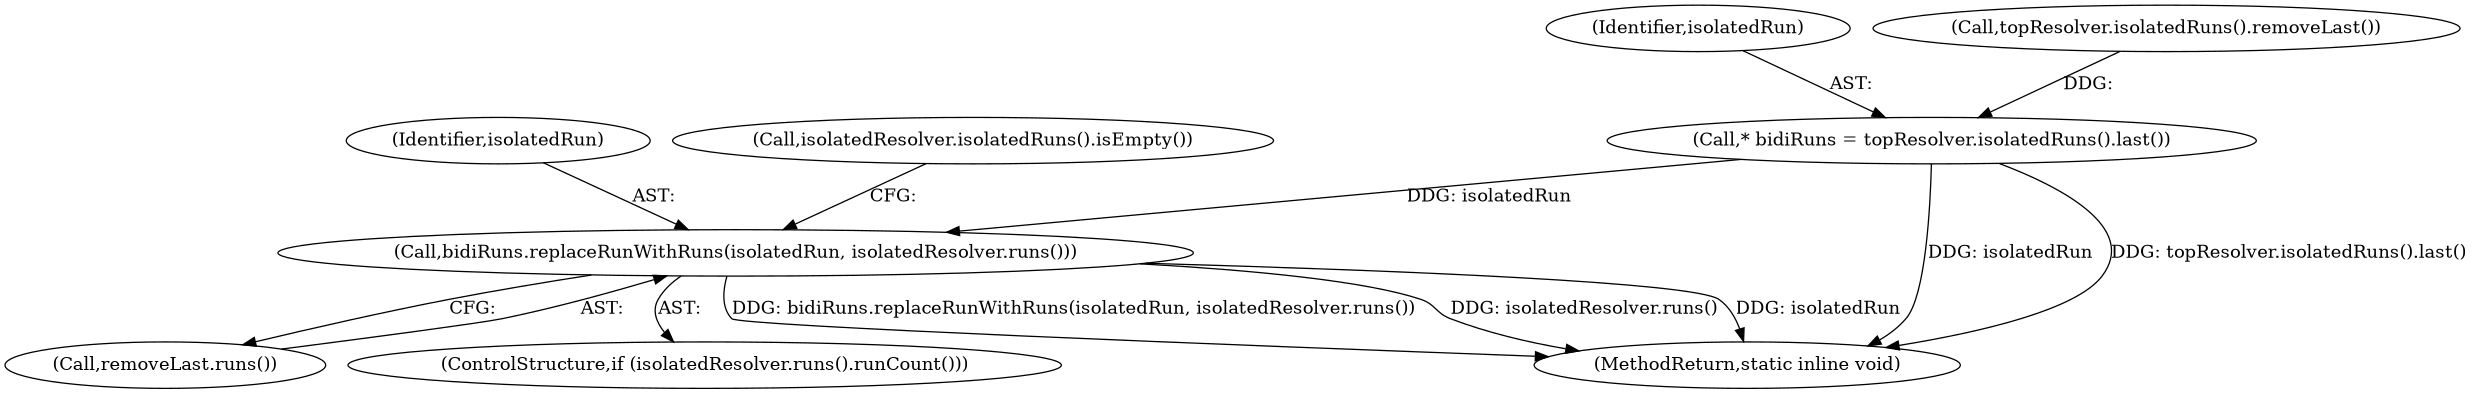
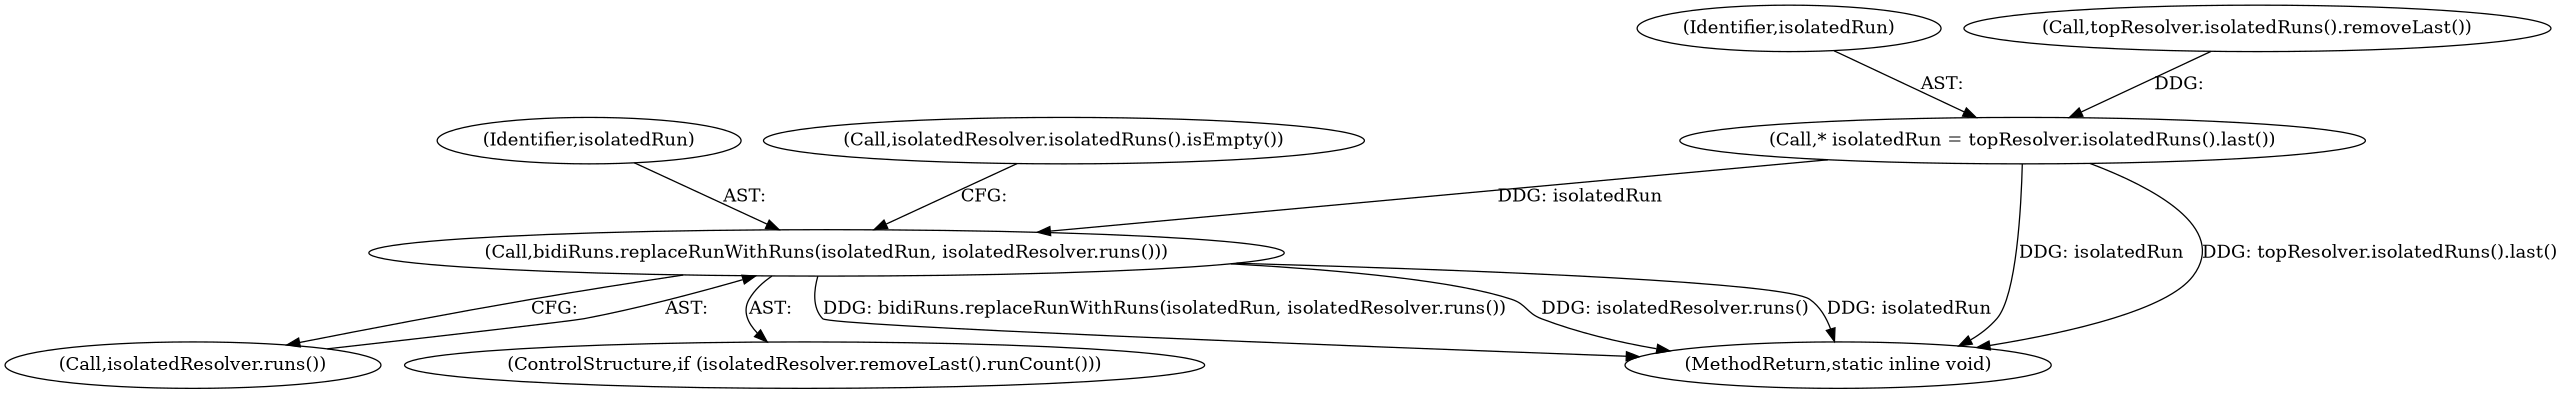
  digraph {
-   n1 [label="(Call,* bidiRuns = topResolver.isolatedRuns().last())"]
+   n1 [label="(Call,* isolatedRun = topResolver.isolatedRuns().last())"]
    n2 [label="(Call,bidiRuns.replaceRunWithRuns(isolatedRun, isolatedResolver.runs()))"]
    n3 [label="(MethodReturn,static inline void)"]
-   n4 [label="(Call,removeLast.runs())"]
-   n5 [label="(ControlStructure,if (isolatedResolver.runs().runCount()))"]
+   n4 [label="(Call,isolatedResolver.runs())"]
+   n5 [label="(ControlStructure,if (isolatedResolver.removeLast().runCount()))"]
    n6 [label="(Identifier,isolatedRun)"]
    n7 [label="(Identifier,isolatedRun)"]
    n8 [label="(Call,isolatedResolver.isolatedRuns().isEmpty())"]
    n9 [label="(Call,topResolver.isolatedRuns().removeLast())"]
    n1 -> n2 [label="DDG: isolatedRun"]
    n1 -> n3 [label="DDG: topResolver.isolatedRuns().last()"]
    n1 -> n3 [label="DDG: isolatedRun"]
    n2 -> n3 [label="DDG: isolatedResolver.runs()"]
    n2 -> n3 [label="DDG: isolatedRun"]
    n2 -> n3 [label="DDG: bidiRuns.replaceRunWithRuns(isolatedRun, isolatedResolver.runs())"]
    n2 -> n4 [label="CFG: "]
    n2 -> n5 [label="AST: "]
    n4 -> n2 [label="AST: "]
    n6 -> n2 [label="AST: "]
    n7 -> n1 [label="AST: "]
    n8 -> n2 [label="CFG: "]
    n9 -> n1 [label="DDG: "]
  }
